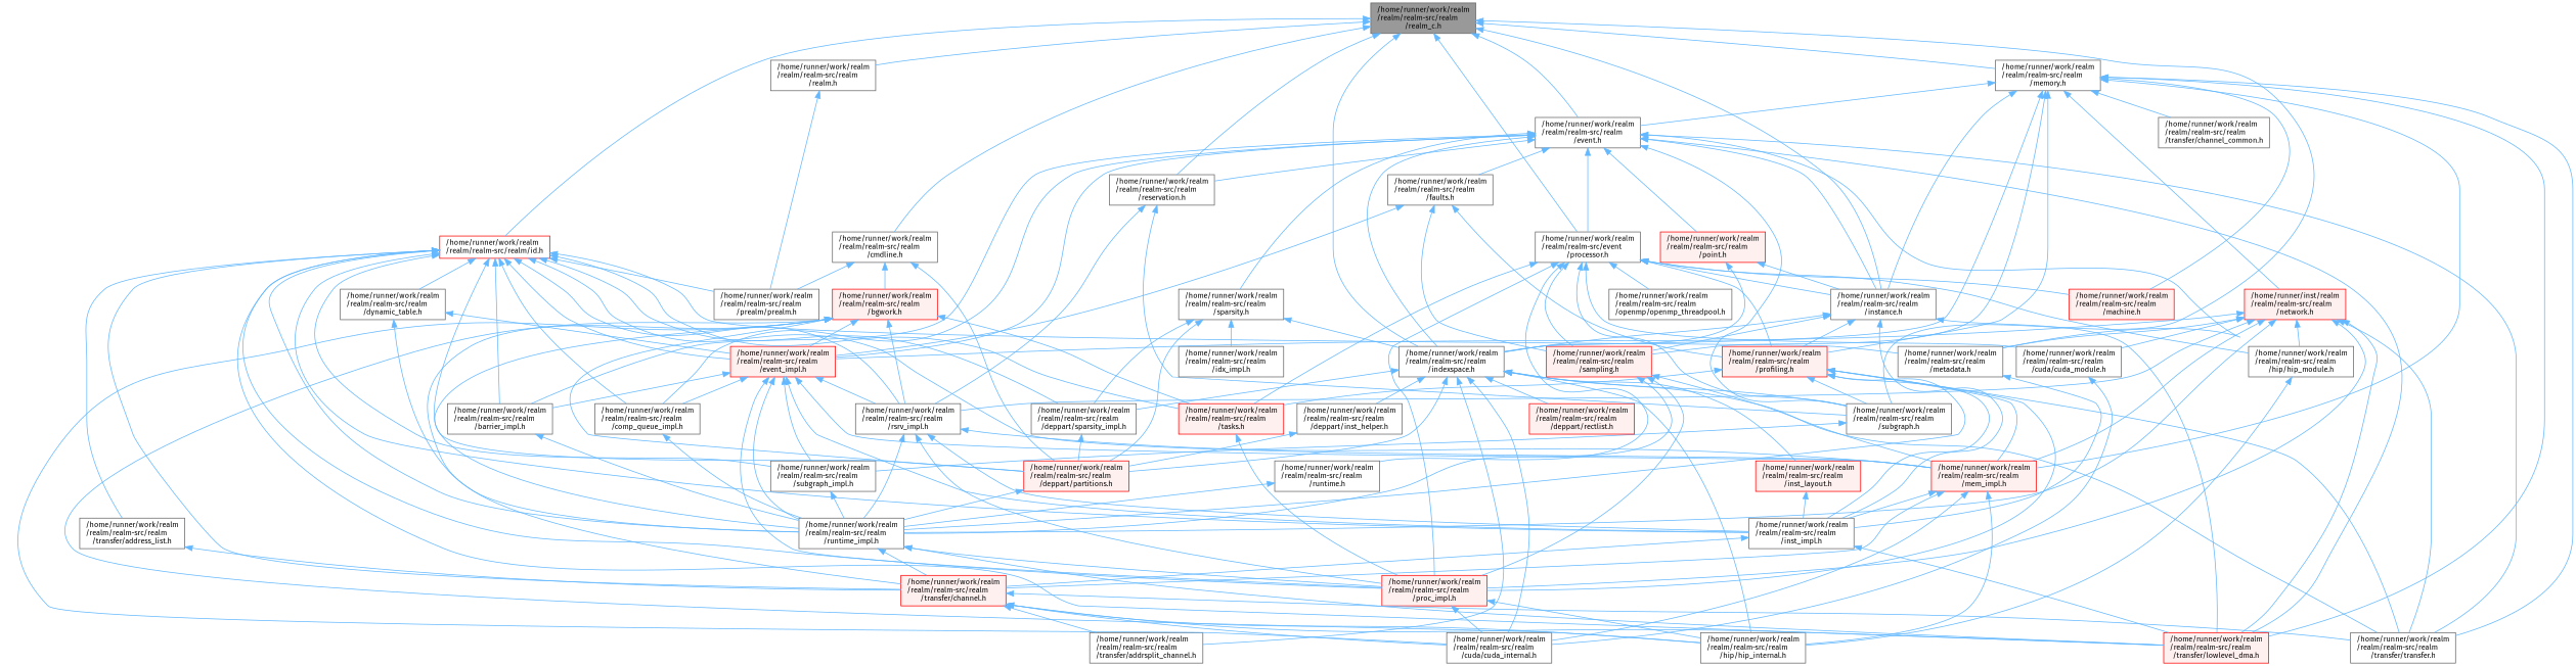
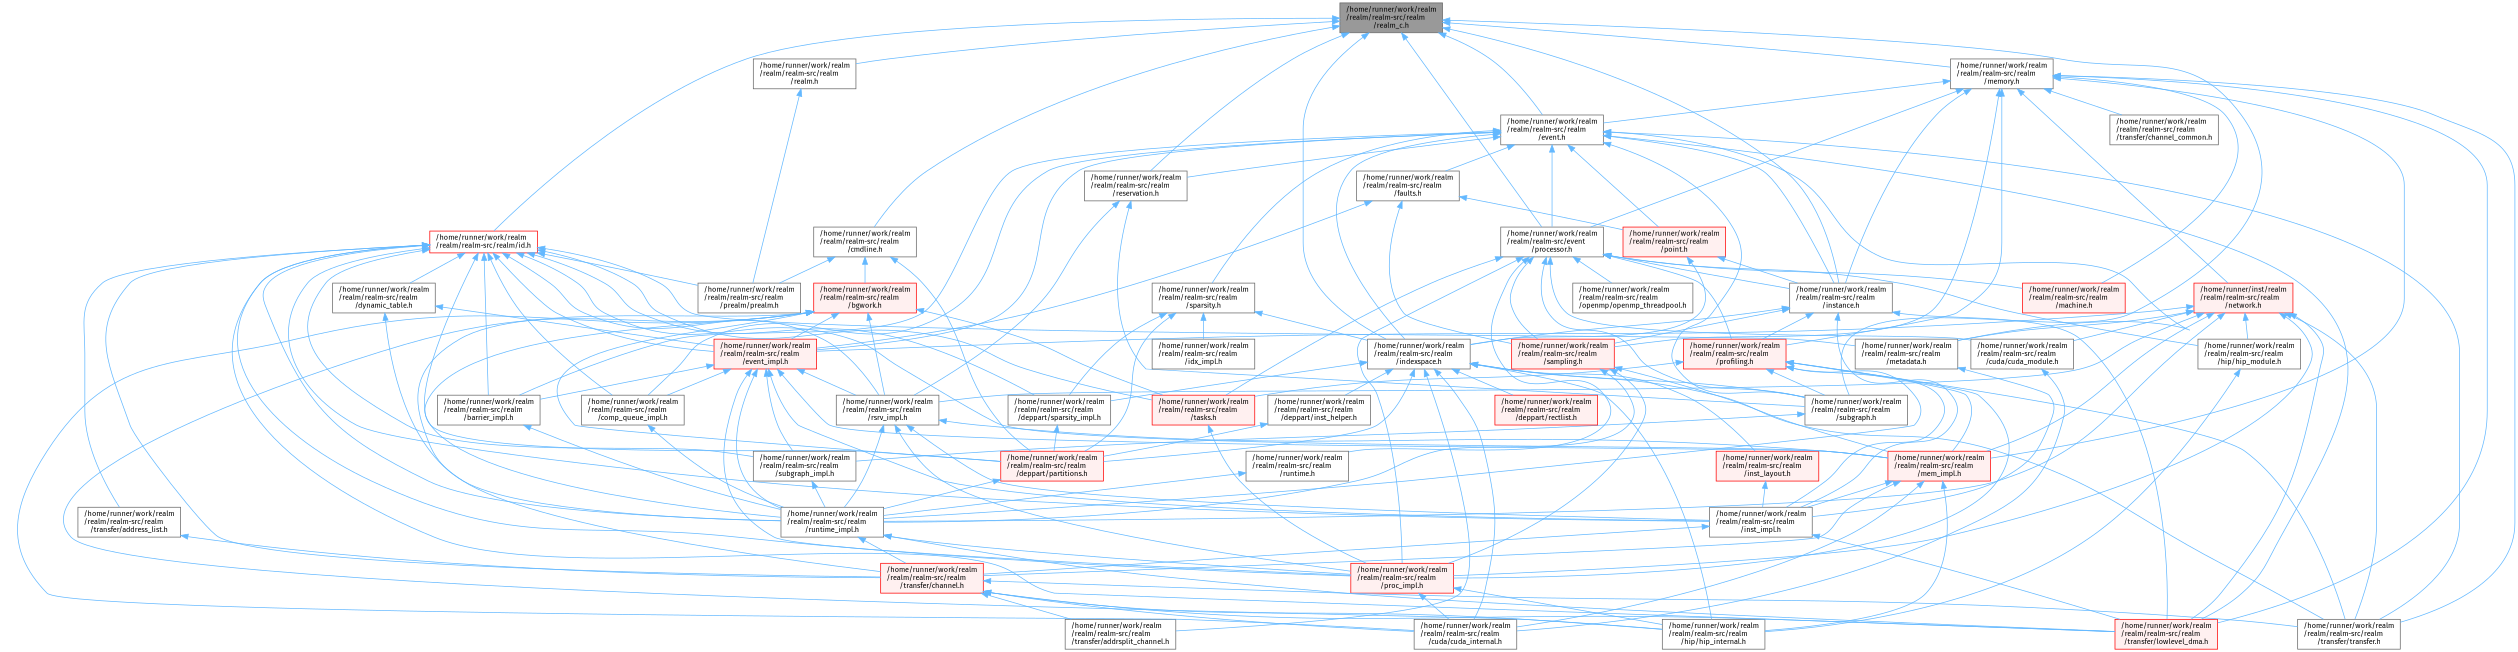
  digraph {
    fontname="Fira Sans"
    node [color=grey40 fillcolor=white fontname="Fira Sans" fontsize=10 shape=box style=filled]
    edge [color=steelblue1 dir=back fontname="Fira Sans" fontsize=10 labelfontname=Helvetica labelfontsize=10 style=solid]
    n1 [color=gray40 fillcolor=grey60 fontcolor=black height=0.2 label="/home/runner/work/realm\l/realm/realm-src/realm\l/realm_c.h" width=0.4]
    n2 [height=0.2 label="/home/runner/work/realm\l/realm/realm-src/realm\l/cmdline.h" width=0.4]
    n3 [height=0.2 label="/home/runner/work/realm\l/realm/realm-src/realm\l/event.h" width=0.4]
    n4 [height=0.2 label="/home/runner/work/realm\l/realm/realm-src/realm\l/subgraph.h" width=0.4]
    n5 [height=0.2 label="/home/runner/work/realm\l/realm/realm-src/realm\l/indexspace.h" width=0.4]
    n6 [height=0.2 label="/home/runner/work/realm\l/realm/realm-src/realm\l/instance.h" width=0.4]
    n7 [height=0.2 label="/home/runner/work/realm\l/realm/realm-src/event\l/processor.h" width=0.4]
    n8 [height=0.2 label="/home/runner/work/realm\l/realm/realm-src/realm\l/reservation.h" width=0.4]
    n9 [color=red height=0.2 label="/home/runner/work/realm\l/realm/realm-src/realm/id.h" width=0.4]
    n10 [height=0.2 label="/home/runner/work/realm\l/realm/realm-src/realm\l/memory.h" width=0.4]
    n11 [height=0.2 label="/home/runner/work/realm\l/realm/realm-src/realm\l/realm.h" width=0.4]
    n12 [color=red fillcolor="#FFF0F0" height=0.2 label="/home/runner/work/realm\l/realm/realm-src/realm\l/bgwork.h" width=0.4]
    n13 [color=red fillcolor="#FFF0F0" height=0.2 label="/home/runner/work/realm\l/realm/realm-src/realm\l/deppart/partitions.h" width=0.4]
    n14 [height=0.2 label="/home/runner/work/realm\l/realm/realm-src/realm\l/prealm/prealm.h" width=0.4]
    n15 [color=red fillcolor="#FFF0F0" height=0.2 label="/home/runner/work/realm\l/realm/realm-src/realm\l/event_impl.h" width=0.4]
    n16 [color=red fillcolor="#FFF0F0" height=0.2 label="/home/runner/work/realm\l/realm/realm-src/realm\l/transfer/lowlevel_dma.h" width=0.4]
    n17 [height=0.2 label="/home/runner/work/realm\l/realm/realm-src/realm\l/transfer/transfer.h" width=0.4]
    n18 [height=0.2 label="/home/runner/work/realm\l/realm/realm-src/realm\l/barrier_impl.h" width=0.4]
    n19 [height=0.2 label="/home/runner/work/realm\l/realm/realm-src/realm\l/comp_queue_impl.h" width=0.4]
    n20 [height=0.2 label="/home/runner/work/realm\l/realm/realm-src/realm\l/faults.h" width=0.4]
    n21 [height=0.2 label="/home/runner/work/realm\l/realm/realm-src/realm\l/metadata.h" width=0.4]
    n22 [color=red fillcolor="#FFF0F0" height=0.2 label="/home/runner/work/realm\l/realm/realm-src/realm\l/point.h" width=0.4]
    n23 [height=0.2 label="/home/runner/work/realm\l/realm/realm-src/realm\l/sparsity.h" width=0.4]
    n24 [height=0.2 label="/home/runner/work/realm\l/realm/realm-src/realm\l/subgraph_impl.h" width=0.4]
    n25 [height=0.2 label="/home/runner/work/realm\l/realm/realm-src/realm\l/cuda/cuda_internal.h" width=0.4]
    n26 [height=0.2 label="/home/runner/work/realm\l/realm/realm-src/realm\l/hip/hip_internal.h" width=0.4]
    n27 [height=0.2 label="/home/runner/work/realm\l/realm/realm-src/realm\l/transfer/addrsplit_channel.h" width=0.4]
    n28 [height=0.2 label="/home/runner/work/realm\l/realm/realm-src/realm\l/deppart/inst_helper.h" width=0.4]
    n29 [color=red fillcolor="#FFF0F0" height=0.2 label="/home/runner/work/realm\l/realm/realm-src/realm\l/deppart/rectlist.h" width=0.4]
    n30 [height=0.2 label="/home/runner/work/realm\l/realm/realm-src/realm\l/deppart/sparsity_impl.h" width=0.4]
    n31 [color=red fillcolor="#FFF0F0" height=0.2 label="/home/runner/work/realm\l/realm/realm-src/realm\l/inst_layout.h" width=0.4]
    n32 [height=0.2 label="/home/runner/work/realm\l/realm/realm-src/realm\l/inst_impl.h" width=0.4]
    n33 [color=red fillcolor="#FFF0F0" height=0.2 label="/home/runner/work/realm\l/realm/realm-src/realm\l/profiling.h" width=0.4]
    n34 [color=red fillcolor="#FFF0F0" height=0.2 label="/home/runner/work/realm\l/realm/realm-src/realm\l/sampling.h" width=0.4]
    n35 [color=red fillcolor="#FFF0F0" height=0.2 label="/home/runner/work/realm\l/realm/realm-src/realm\l/tasks.h" width=0.4]
    n36 [color=red fillcolor="#FFF0F0" height=0.2 label="/home/runner/work/realm\l/realm/realm-src/realm\l/proc_impl.h" width=0.4]
    n37 [height=0.2 label="/home/runner/work/realm\l/realm/realm-src/realm\l/cuda/cuda_module.h" width=0.4]
    n38 [height=0.2 label="/home/runner/work/realm\l/realm/realm-src/realm\l/hip/hip_module.h" width=0.4]
    n39 [color=red fillcolor="#FFF0F0" height=0.2 label="/home/runner/work/realm\l/realm/realm-src/realm\l/machine.h" width=0.4]
    n40 [height=0.2 label="/home/runner/work/realm\l/realm/realm-src/realm\l/openmp/openmp_threadpool.h" width=0.4]
    n41 [height=0.2 label="/home/runner/work/realm\l/realm/realm-src/realm\l/runtime.h" width=0.4]
    n42 [height=0.2 label="/home/runner/work/realm\l/realm/realm-src/realm\l/rsrv_impl.h" width=0.4]
    n43 [height=0.2 label="/home/runner/work/realm\l/realm/realm-src/realm\l/runtime_impl.h" width=0.4]
    n44 [color=red fillcolor="#FFF0F0" height=0.2 label="/home/runner/work/realm\l/realm/realm-src/realm\l/transfer/channel.h" width=0.4]
    n45 [color=red fillcolor="#FFF0F0" height=0.2 label="/home/runner/work/realm\l/realm/realm-src/realm\l/mem_impl.h" width=0.4]
    n46 [height=0.2 label="/home/runner/work/realm\l/realm/realm-src/realm\l/dynamic_table.h" width=0.4]
    n47 [height=0.2 label="/home/runner/work/realm\l/realm/realm-src/realm\l/transfer/address_list.h" width=0.4]
    n48 [color=red fillcolor="#FFF0F0" height=0.2 label="/home/runner/inst/realm\l/realm/realm-src/realm\l/network.h" width=0.4]
    n49 [height=0.2 label="/home/runner/work/realm\l/realm/realm-src/realm\l/transfer/channel_common.h" width=0.4]
    n50 [height=0.2 label="/home/runner/work/realm\l/realm/realm-src/realm\l/idx_impl.h" width=0.4]
    n1 -> n2
    n1 -> n3
    n1 -> n4
    n1 -> n5
    n1 -> n6
    n1 -> n7
    n1 -> n8
    n1 -> n9
    n1 -> n10
    n1 -> n11
    n2 -> n12
    n2 -> n13
    n2 -> n14
    n3 -> n4
    n3 -> n5
    n3 -> n6
    n3 -> n7
    n3 -> n8
    n3 -> n15
    n3 -> n16
    n3 -> n17
    n3 -> n18
    n3 -> n19
    n3 -> n20
    n3 -> n21
    n3 -> n22
    n3 -> n23
    n4 -> n24
    n5 -> n4
    n5 -> n13
    n5 -> n17
    n5 -> n25
    n5 -> n26
    n5 -> n27
    n5 -> n28
    n5 -> n29
    n5 -> n30
    n5 -> n31
    n6 -> n5
    n6 -> n16
    n6 -> n32
    n6 -> n33
    n6 -> n34
    n7 -> n4
    n7 -> n6
    n7 -> n33
    n7 -> n34
    n7 -> n35
    n7 -> n36
    n7 -> n37
    n7 -> n38
    n7 -> n39
    n7 -> n40
    n7 -> n41
    n8 -> n4
    n8 -> n42
    n9 -> n13
    n9 -> n14
    n9 -> n15
    n9 -> n16
    n9 -> n18
    n9 -> n19
    n9 -> n21
    n9 -> n24
    n9 -> n30
    n9 -> n32
    n9 -> n35
    n9 -> n36
    n9 -> n42
    n9 -> n43
    n9 -> n44
    n9 -> n45
    n9 -> n46
    n9 -> n47
    n10 -> n3
-   n10 -> n5
+   n10 -> n7
    n10 -> n6
    n10 -> n16
    n10 -> n17
    n10 -> n33
    n10 -> n34
    n10 -> n39
    n10 -> n45
    n10 -> n48
    n10 -> n49
    n11 -> n14
    n12 -> n13
    n12 -> n15
    n12 -> n25
    n12 -> n26
    n12 -> n35
    n12 -> n42
    n12 -> n43
    n12 -> n44
    n13 -> n43
    n15 -> n18
    n15 -> n19
    n15 -> n24
    n15 -> n32
    n15 -> n36
    n15 -> n42
    n15 -> n43
    n15 -> n45
    n18 -> n43
    n19 -> n43
    n20 -> n15
-   n20 -> n33
+   n20 -> n22
    n20 -> n34
    n21 -> n32
    n22 -> n5
    n22 -> n6
    n23 -> n5
    n23 -> n13
    n23 -> n30
    n23 -> n50
    n24 -> n43
    n28 -> n13
    n30 -> n13
    n31 -> n32
    n32 -> n16
    n32 -> n44
    n33 -> n4
    n33 -> n17
    n33 -> n32
    n33 -> n35
    n33 -> n36
    n33 -> n43
    n33 -> n45
    n34 -> n36
    n34 -> n43
    n34 -> n45
    n35 -> n36
    n36 -> n25
    n36 -> n26
    n37 -> n25
    n38 -> n26
    n41 -> n43
    n42 -> n32
    n42 -> n36
    n42 -> n43
    n42 -> n45
    n43 -> n16
    n43 -> n36
    n43 -> n44
    n44 -> n16
    n44 -> n17
    n44 -> n25
    n44 -> n26
    n44 -> n27
    n45 -> n25
    n45 -> n26
    n45 -> n32
    n45 -> n44
    n46 -> n15
    n46 -> n43
    n47 -> n44
    n48 -> n15
    n48 -> n16
    n48 -> n17
    n48 -> n21
    n48 -> n36
    n48 -> n37
    n48 -> n38
    n48 -> n42
    n48 -> n43
    n48 -> n45
  }
